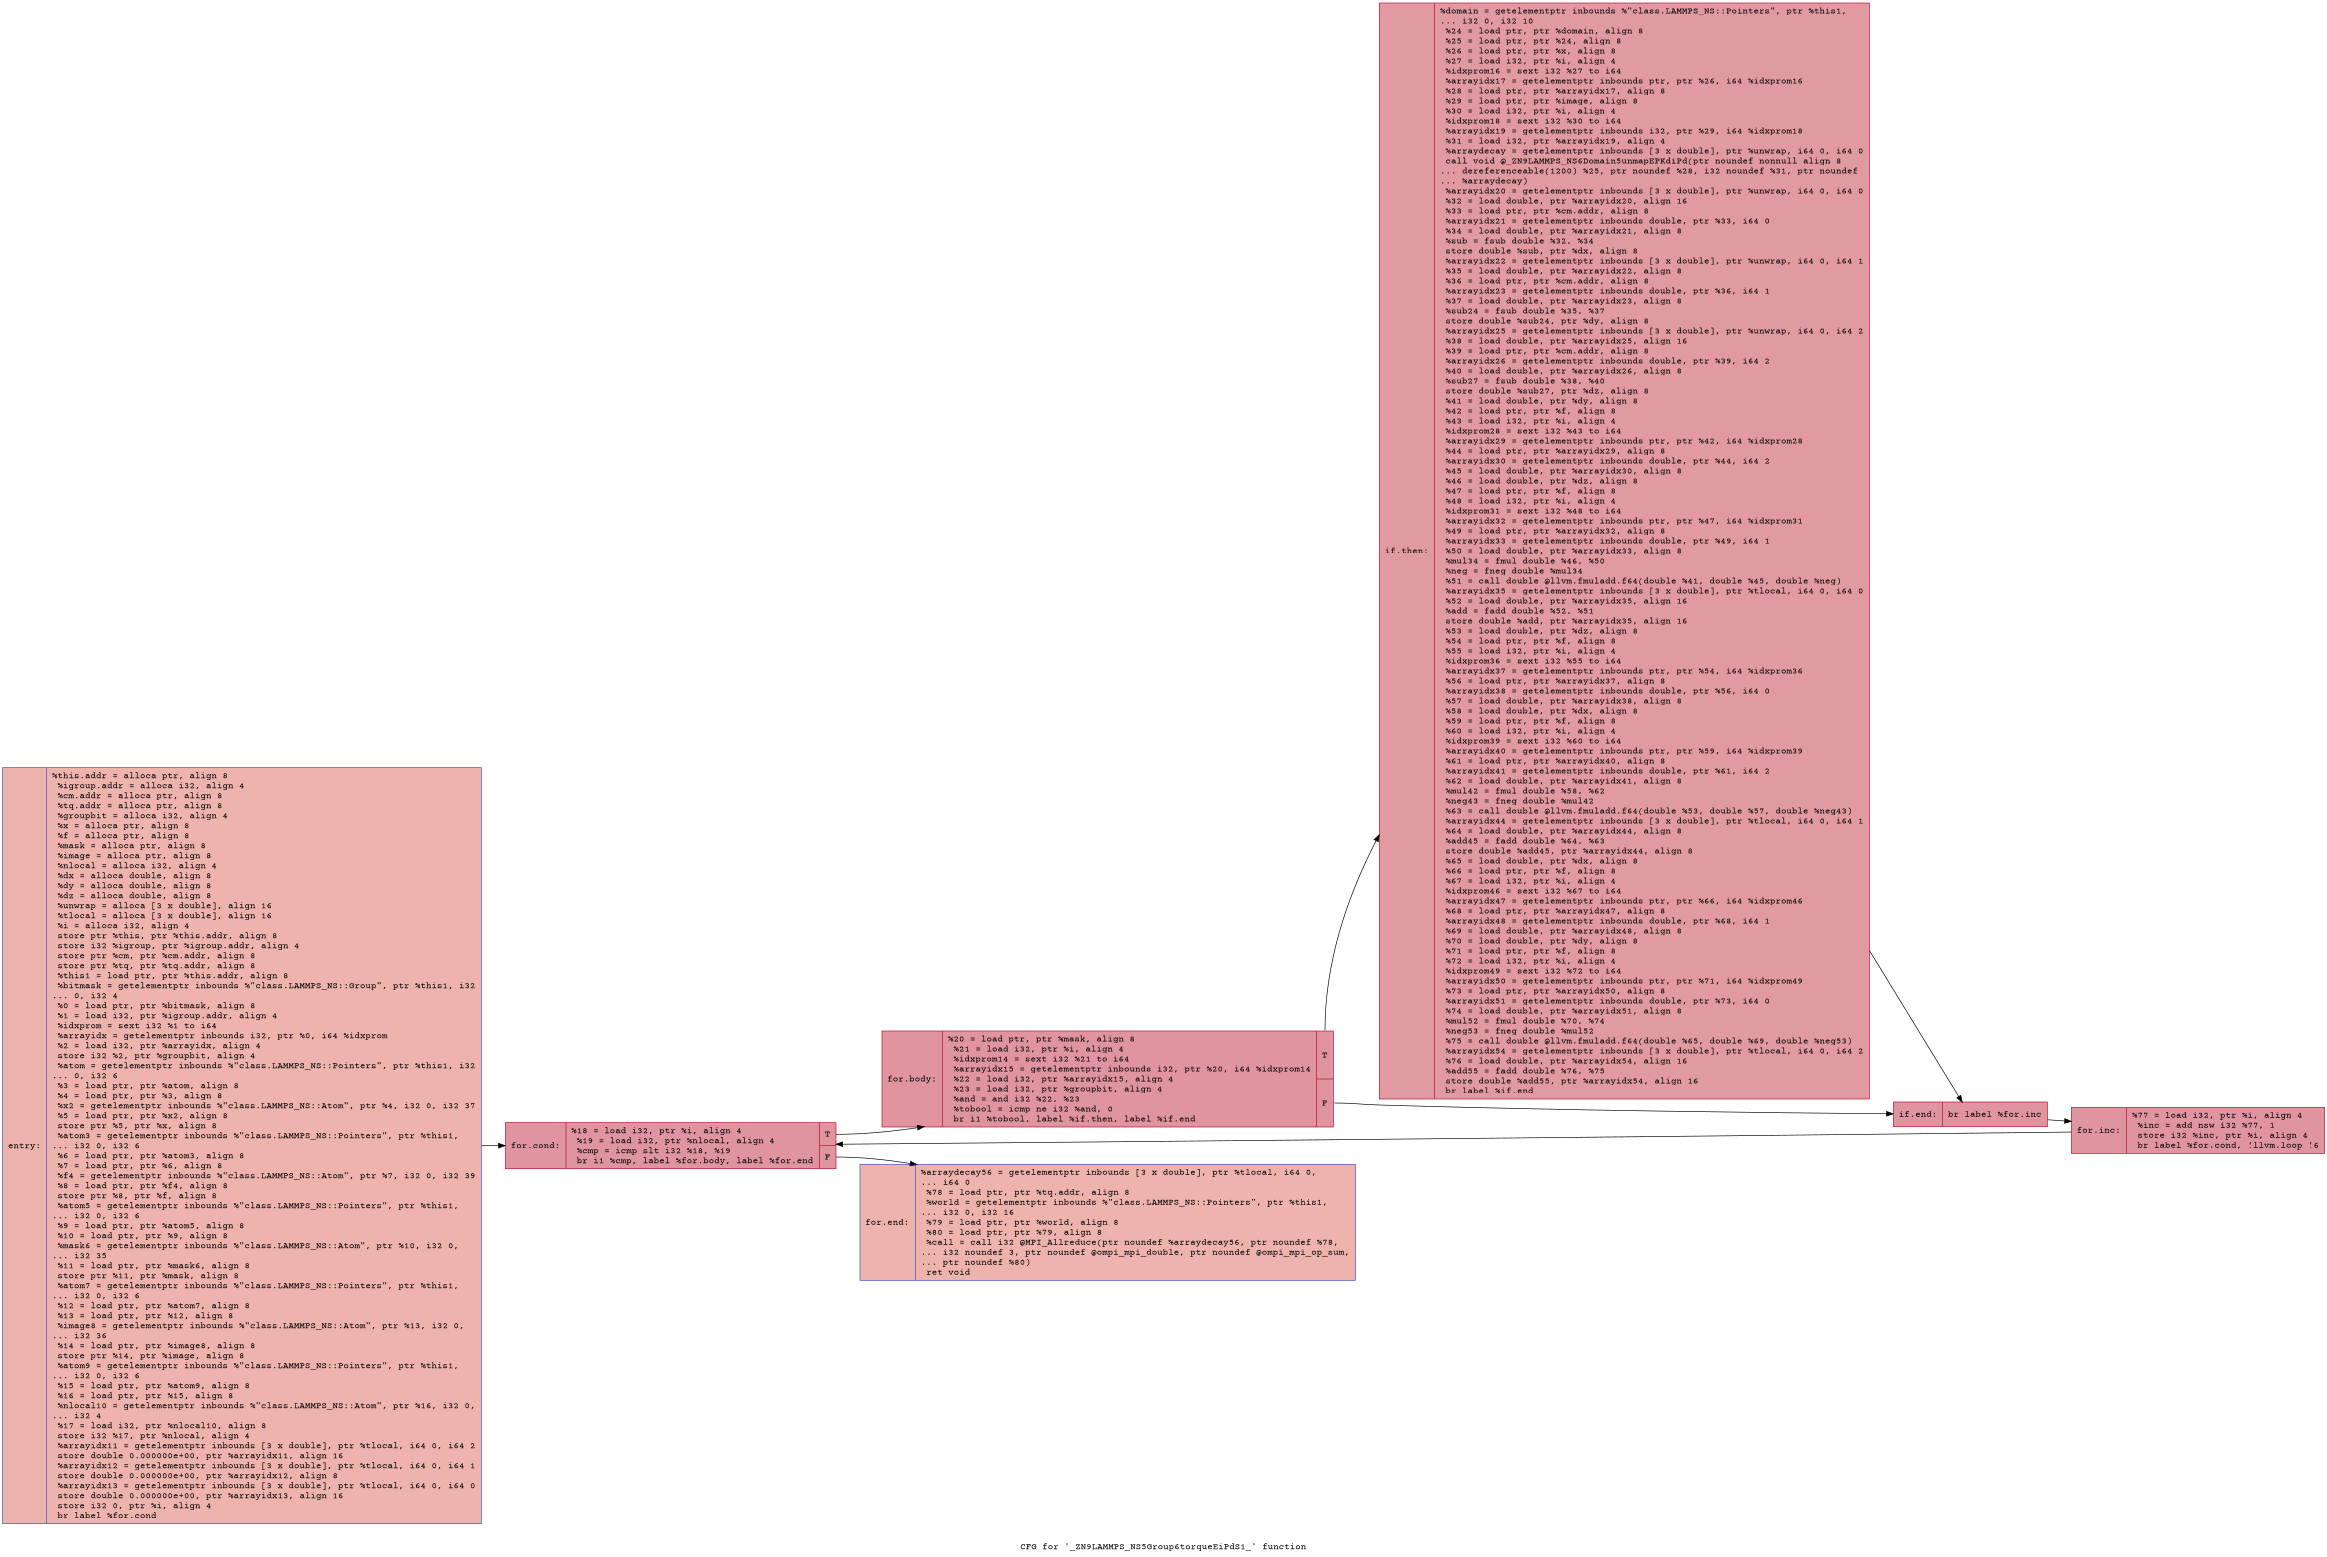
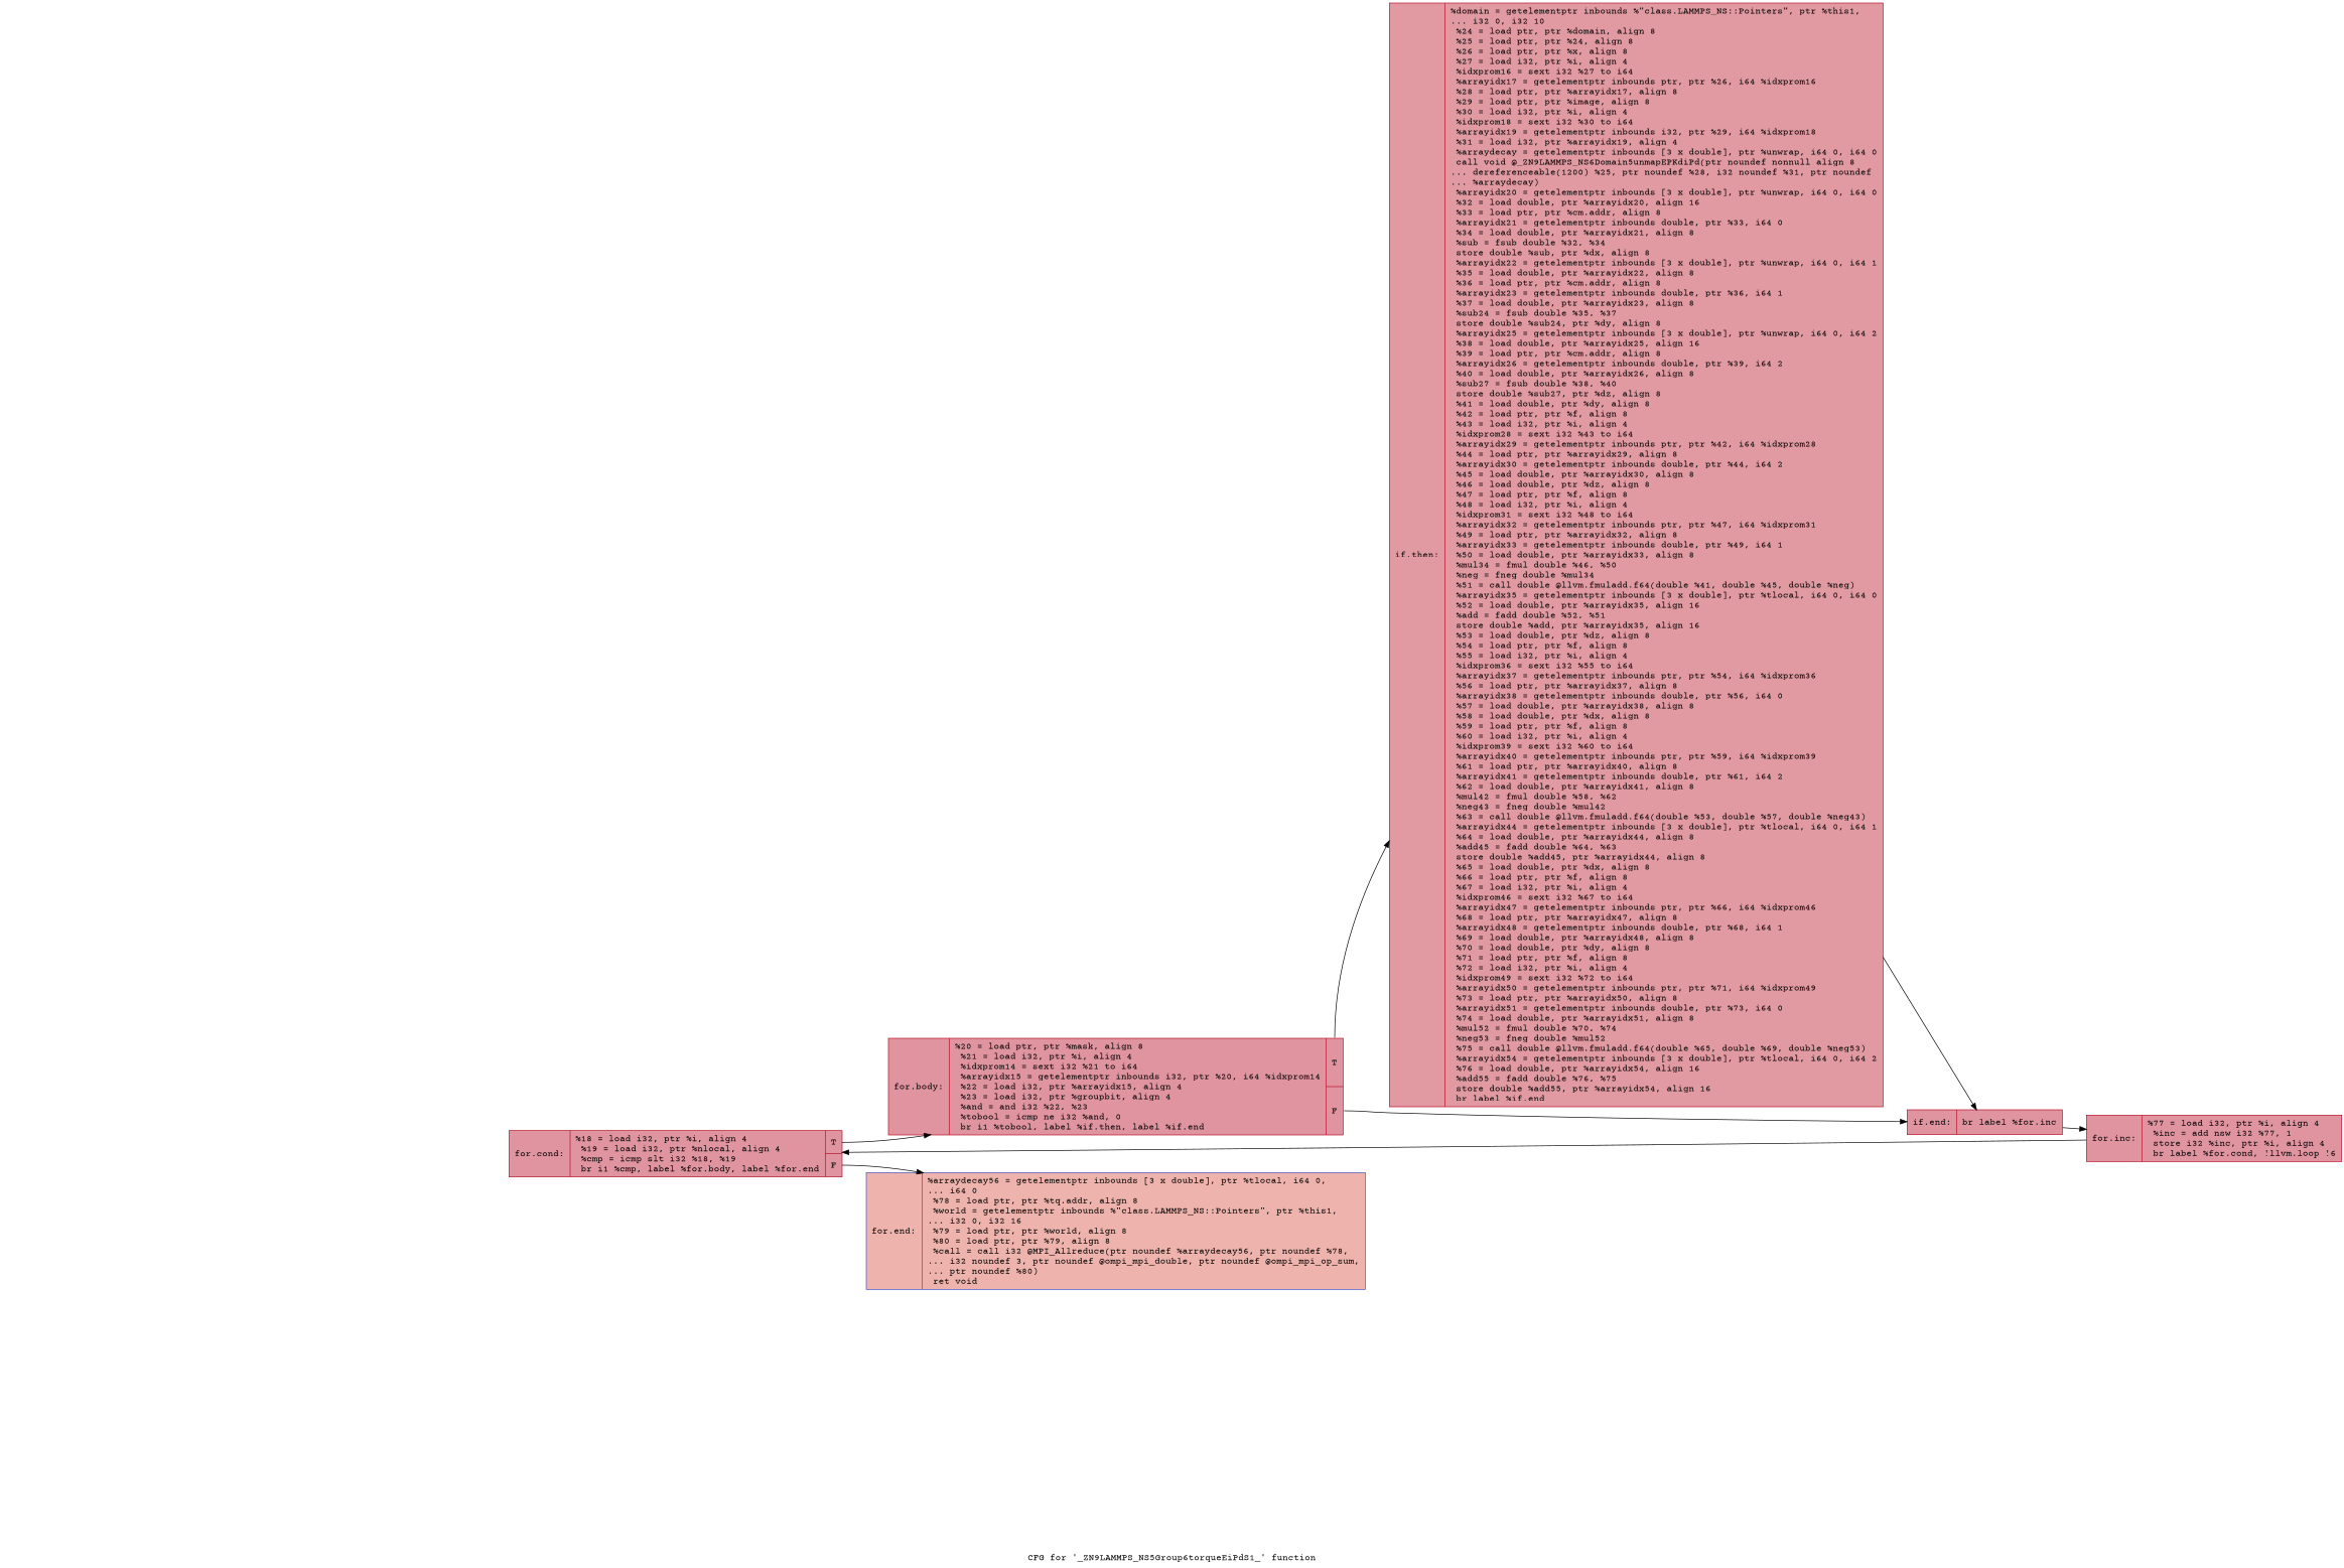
  digraph {
    label="CFG for '_ZN9LAMMPS_NS5Group6torqueEiPdS1_' function"
    rankdir=LR
    fontname="Courier Prime"
    node [color="#b70d28ff" fillcolor="#b70d2870" fontname="Courier Prime" shape=record style=filled]
    edge [fontname="Courier Prime"]
-   n1 [color="#3d50c3ff" fillcolor="#d6524470" label="{entry:\l|  %this.addr = alloca ptr, align 8\l  %igroup.addr = alloca i32, align 4\l  %cm.addr = alloca ptr, align 8\l  %tq.addr = alloca ptr, align 8\l  %groupbit = alloca i32, align 4\l  %x = alloca ptr, align 8\l  %f = alloca ptr, align 8\l  %mask = alloca ptr, align 8\l  %image = alloca ptr, align 8\l  %nlocal = alloca i32, align 4\l  %dx = alloca double, align 8\l  %dy = alloca double, align 8\l  %dz = alloca double, align 8\l  %unwrap = alloca [3 x double], align 16\l  %tlocal = alloca [3 x double], align 16\l  %i = alloca i32, align 4\l  store ptr %this, ptr %this.addr, align 8\l  store i32 %igroup, ptr %igroup.addr, align 4\l  store ptr %cm, ptr %cm.addr, align 8\l  store ptr %tq, ptr %tq.addr, align 8\l  %this1 = load ptr, ptr %this.addr, align 8\l  %bitmask = getelementptr inbounds %\"class.LAMMPS_NS::Group\", ptr %this1, i32\l... 0, i32 4\l  %0 = load ptr, ptr %bitmask, align 8\l  %1 = load i32, ptr %igroup.addr, align 4\l  %idxprom = sext i32 %1 to i64\l  %arrayidx = getelementptr inbounds i32, ptr %0, i64 %idxprom\l  %2 = load i32, ptr %arrayidx, align 4\l  store i32 %2, ptr %groupbit, align 4\l  %atom = getelementptr inbounds %\"class.LAMMPS_NS::Pointers\", ptr %this1, i32\l... 0, i32 6\l  %3 = load ptr, ptr %atom, align 8\l  %4 = load ptr, ptr %3, align 8\l  %x2 = getelementptr inbounds %\"class.LAMMPS_NS::Atom\", ptr %4, i32 0, i32 37\l  %5 = load ptr, ptr %x2, align 8\l  store ptr %5, ptr %x, align 8\l  %atom3 = getelementptr inbounds %\"class.LAMMPS_NS::Pointers\", ptr %this1,\l... i32 0, i32 6\l  %6 = load ptr, ptr %atom3, align 8\l  %7 = load ptr, ptr %6, align 8\l  %f4 = getelementptr inbounds %\"class.LAMMPS_NS::Atom\", ptr %7, i32 0, i32 39\l  %8 = load ptr, ptr %f4, align 8\l  store ptr %8, ptr %f, align 8\l  %atom5 = getelementptr inbounds %\"class.LAMMPS_NS::Pointers\", ptr %this1,\l... i32 0, i32 6\l  %9 = load ptr, ptr %atom5, align 8\l  %10 = load ptr, ptr %9, align 8\l  %mask6 = getelementptr inbounds %\"class.LAMMPS_NS::Atom\", ptr %10, i32 0,\l... i32 35\l  %11 = load ptr, ptr %mask6, align 8\l  store ptr %11, ptr %mask, align 8\l  %atom7 = getelementptr inbounds %\"class.LAMMPS_NS::Pointers\", ptr %this1,\l... i32 0, i32 6\l  %12 = load ptr, ptr %atom7, align 8\l  %13 = load ptr, ptr %12, align 8\l  %image8 = getelementptr inbounds %\"class.LAMMPS_NS::Atom\", ptr %13, i32 0,\l... i32 36\l  %14 = load ptr, ptr %image8, align 8\l  store ptr %14, ptr %image, align 8\l  %atom9 = getelementptr inbounds %\"class.LAMMPS_NS::Pointers\", ptr %this1,\l... i32 0, i32 6\l  %15 = load ptr, ptr %atom9, align 8\l  %16 = load ptr, ptr %15, align 8\l  %nlocal10 = getelementptr inbounds %\"class.LAMMPS_NS::Atom\", ptr %16, i32 0,\l... i32 4\l  %17 = load i32, ptr %nlocal10, align 8\l  store i32 %17, ptr %nlocal, align 4\l  %arrayidx11 = getelementptr inbounds [3 x double], ptr %tlocal, i64 0, i64 2\l  store double 0.000000e+00, ptr %arrayidx11, align 16\l  %arrayidx12 = getelementptr inbounds [3 x double], ptr %tlocal, i64 0, i64 1\l  store double 0.000000e+00, ptr %arrayidx12, align 8\l  %arrayidx13 = getelementptr inbounds [3 x double], ptr %tlocal, i64 0, i64 0\l  store double 0.000000e+00, ptr %arrayidx13, align 16\l  store i32 0, ptr %i, align 4\l  br label %for.cond\l}"]
    n2 [label="{for.cond:\l|  %18 = load i32, ptr %i, align 4\l  %19 = load i32, ptr %nlocal, align 4\l  %cmp = icmp slt i32 %18, %19\l  br i1 %cmp, label %for.body, label %for.end\l|{<s0>T|<s1>F}}"]
    n3 [label="{for.body:\l|  %20 = load ptr, ptr %mask, align 8\l  %21 = load i32, ptr %i, align 4\l  %idxprom14 = sext i32 %21 to i64\l  %arrayidx15 = getelementptr inbounds i32, ptr %20, i64 %idxprom14\l  %22 = load i32, ptr %arrayidx15, align 4\l  %23 = load i32, ptr %groupbit, align 4\l  %and = and i32 %22, %23\l  %tobool = icmp ne i32 %and, 0\l  br i1 %tobool, label %if.then, label %if.end\l|{<s0>T|<s1>F}}"]
    n4 [color="#3d50c3ff" fillcolor="#d6524470" label="{for.end:\l|  %arraydecay56 = getelementptr inbounds [3 x double], ptr %tlocal, i64 0,\l... i64 0\l  %78 = load ptr, ptr %tq.addr, align 8\l  %world = getelementptr inbounds %\"class.LAMMPS_NS::Pointers\", ptr %this1,\l... i32 0, i32 16\l  %79 = load ptr, ptr %world, align 8\l  %80 = load ptr, ptr %79, align 8\l  %call = call i32 @MPI_Allreduce(ptr noundef %arraydecay56, ptr noundef %78,\l... i32 noundef 3, ptr noundef @ompi_mpi_double, ptr noundef @ompi_mpi_op_sum,\l... ptr noundef %80)\l  ret void\l}"]
    n5 [fillcolor="#bb1b2c70" label="{if.then:\l|  %domain = getelementptr inbounds %\"class.LAMMPS_NS::Pointers\", ptr %this1,\l... i32 0, i32 10\l  %24 = load ptr, ptr %domain, align 8\l  %25 = load ptr, ptr %24, align 8\l  %26 = load ptr, ptr %x, align 8\l  %27 = load i32, ptr %i, align 4\l  %idxprom16 = sext i32 %27 to i64\l  %arrayidx17 = getelementptr inbounds ptr, ptr %26, i64 %idxprom16\l  %28 = load ptr, ptr %arrayidx17, align 8\l  %29 = load ptr, ptr %image, align 8\l  %30 = load i32, ptr %i, align 4\l  %idxprom18 = sext i32 %30 to i64\l  %arrayidx19 = getelementptr inbounds i32, ptr %29, i64 %idxprom18\l  %31 = load i32, ptr %arrayidx19, align 4\l  %arraydecay = getelementptr inbounds [3 x double], ptr %unwrap, i64 0, i64 0\l  call void @_ZN9LAMMPS_NS6Domain5unmapEPKdiPd(ptr noundef nonnull align 8\l... dereferenceable(1200) %25, ptr noundef %28, i32 noundef %31, ptr noundef\l... %arraydecay)\l  %arrayidx20 = getelementptr inbounds [3 x double], ptr %unwrap, i64 0, i64 0\l  %32 = load double, ptr %arrayidx20, align 16\l  %33 = load ptr, ptr %cm.addr, align 8\l  %arrayidx21 = getelementptr inbounds double, ptr %33, i64 0\l  %34 = load double, ptr %arrayidx21, align 8\l  %sub = fsub double %32, %34\l  store double %sub, ptr %dx, align 8\l  %arrayidx22 = getelementptr inbounds [3 x double], ptr %unwrap, i64 0, i64 1\l  %35 = load double, ptr %arrayidx22, align 8\l  %36 = load ptr, ptr %cm.addr, align 8\l  %arrayidx23 = getelementptr inbounds double, ptr %36, i64 1\l  %37 = load double, ptr %arrayidx23, align 8\l  %sub24 = fsub double %35, %37\l  store double %sub24, ptr %dy, align 8\l  %arrayidx25 = getelementptr inbounds [3 x double], ptr %unwrap, i64 0, i64 2\l  %38 = load double, ptr %arrayidx25, align 16\l  %39 = load ptr, ptr %cm.addr, align 8\l  %arrayidx26 = getelementptr inbounds double, ptr %39, i64 2\l  %40 = load double, ptr %arrayidx26, align 8\l  %sub27 = fsub double %38, %40\l  store double %sub27, ptr %dz, align 8\l  %41 = load double, ptr %dy, align 8\l  %42 = load ptr, ptr %f, align 8\l  %43 = load i32, ptr %i, align 4\l  %idxprom28 = sext i32 %43 to i64\l  %arrayidx29 = getelementptr inbounds ptr, ptr %42, i64 %idxprom28\l  %44 = load ptr, ptr %arrayidx29, align 8\l  %arrayidx30 = getelementptr inbounds double, ptr %44, i64 2\l  %45 = load double, ptr %arrayidx30, align 8\l  %46 = load double, ptr %dz, align 8\l  %47 = load ptr, ptr %f, align 8\l  %48 = load i32, ptr %i, align 4\l  %idxprom31 = sext i32 %48 to i64\l  %arrayidx32 = getelementptr inbounds ptr, ptr %47, i64 %idxprom31\l  %49 = load ptr, ptr %arrayidx32, align 8\l  %arrayidx33 = getelementptr inbounds double, ptr %49, i64 1\l  %50 = load double, ptr %arrayidx33, align 8\l  %mul34 = fmul double %46, %50\l  %neg = fneg double %mul34\l  %51 = call double @llvm.fmuladd.f64(double %41, double %45, double %neg)\l  %arrayidx35 = getelementptr inbounds [3 x double], ptr %tlocal, i64 0, i64 0\l  %52 = load double, ptr %arrayidx35, align 16\l  %add = fadd double %52, %51\l  store double %add, ptr %arrayidx35, align 16\l  %53 = load double, ptr %dz, align 8\l  %54 = load ptr, ptr %f, align 8\l  %55 = load i32, ptr %i, align 4\l  %idxprom36 = sext i32 %55 to i64\l  %arrayidx37 = getelementptr inbounds ptr, ptr %54, i64 %idxprom36\l  %56 = load ptr, ptr %arrayidx37, align 8\l  %arrayidx38 = getelementptr inbounds double, ptr %56, i64 0\l  %57 = load double, ptr %arrayidx38, align 8\l  %58 = load double, ptr %dx, align 8\l  %59 = load ptr, ptr %f, align 8\l  %60 = load i32, ptr %i, align 4\l  %idxprom39 = sext i32 %60 to i64\l  %arrayidx40 = getelementptr inbounds ptr, ptr %59, i64 %idxprom39\l  %61 = load ptr, ptr %arrayidx40, align 8\l  %arrayidx41 = getelementptr inbounds double, ptr %61, i64 2\l  %62 = load double, ptr %arrayidx41, align 8\l  %mul42 = fmul double %58, %62\l  %neg43 = fneg double %mul42\l  %63 = call double @llvm.fmuladd.f64(double %53, double %57, double %neg43)\l  %arrayidx44 = getelementptr inbounds [3 x double], ptr %tlocal, i64 0, i64 1\l  %64 = load double, ptr %arrayidx44, align 8\l  %add45 = fadd double %64, %63\l  store double %add45, ptr %arrayidx44, align 8\l  %65 = load double, ptr %dx, align 8\l  %66 = load ptr, ptr %f, align 8\l  %67 = load i32, ptr %i, align 4\l  %idxprom46 = sext i32 %67 to i64\l  %arrayidx47 = getelementptr inbounds ptr, ptr %66, i64 %idxprom46\l  %68 = load ptr, ptr %arrayidx47, align 8\l  %arrayidx48 = getelementptr inbounds double, ptr %68, i64 1\l  %69 = load double, ptr %arrayidx48, align 8\l  %70 = load double, ptr %dy, align 8\l  %71 = load ptr, ptr %f, align 8\l  %72 = load i32, ptr %i, align 4\l  %idxprom49 = sext i32 %72 to i64\l  %arrayidx50 = getelementptr inbounds ptr, ptr %71, i64 %idxprom49\l  %73 = load ptr, ptr %arrayidx50, align 8\l  %arrayidx51 = getelementptr inbounds double, ptr %73, i64 0\l  %74 = load double, ptr %arrayidx51, align 8\l  %mul52 = fmul double %70, %74\l  %neg53 = fneg double %mul52\l  %75 = call double @llvm.fmuladd.f64(double %65, double %69, double %neg53)\l  %arrayidx54 = getelementptr inbounds [3 x double], ptr %tlocal, i64 0, i64 2\l  %76 = load double, ptr %arrayidx54, align 16\l  %add55 = fadd double %76, %75\l  store double %add55, ptr %arrayidx54, align 16\l  br label %if.end\l}"]
    n6 [label="{if.end:\l|  br label %for.inc\l}"]
    n7 [label="{for.inc:\l|  %77 = load i32, ptr %i, align 4\l  %inc = add nsw i32 %77, 1\l  store i32 %inc, ptr %i, align 4\l  br label %for.cond, !llvm.loop !6\l}"]
-   n1 -> n2
    n2 -> n3 [tailport=s0]
    n2 -> n4 [tailport=s1]
    n3 -> n5 [tailport=s0]
    n3 -> n6 [tailport=s1]
    n5 -> n6
    n6 -> n7
    n7 -> n2
  }
